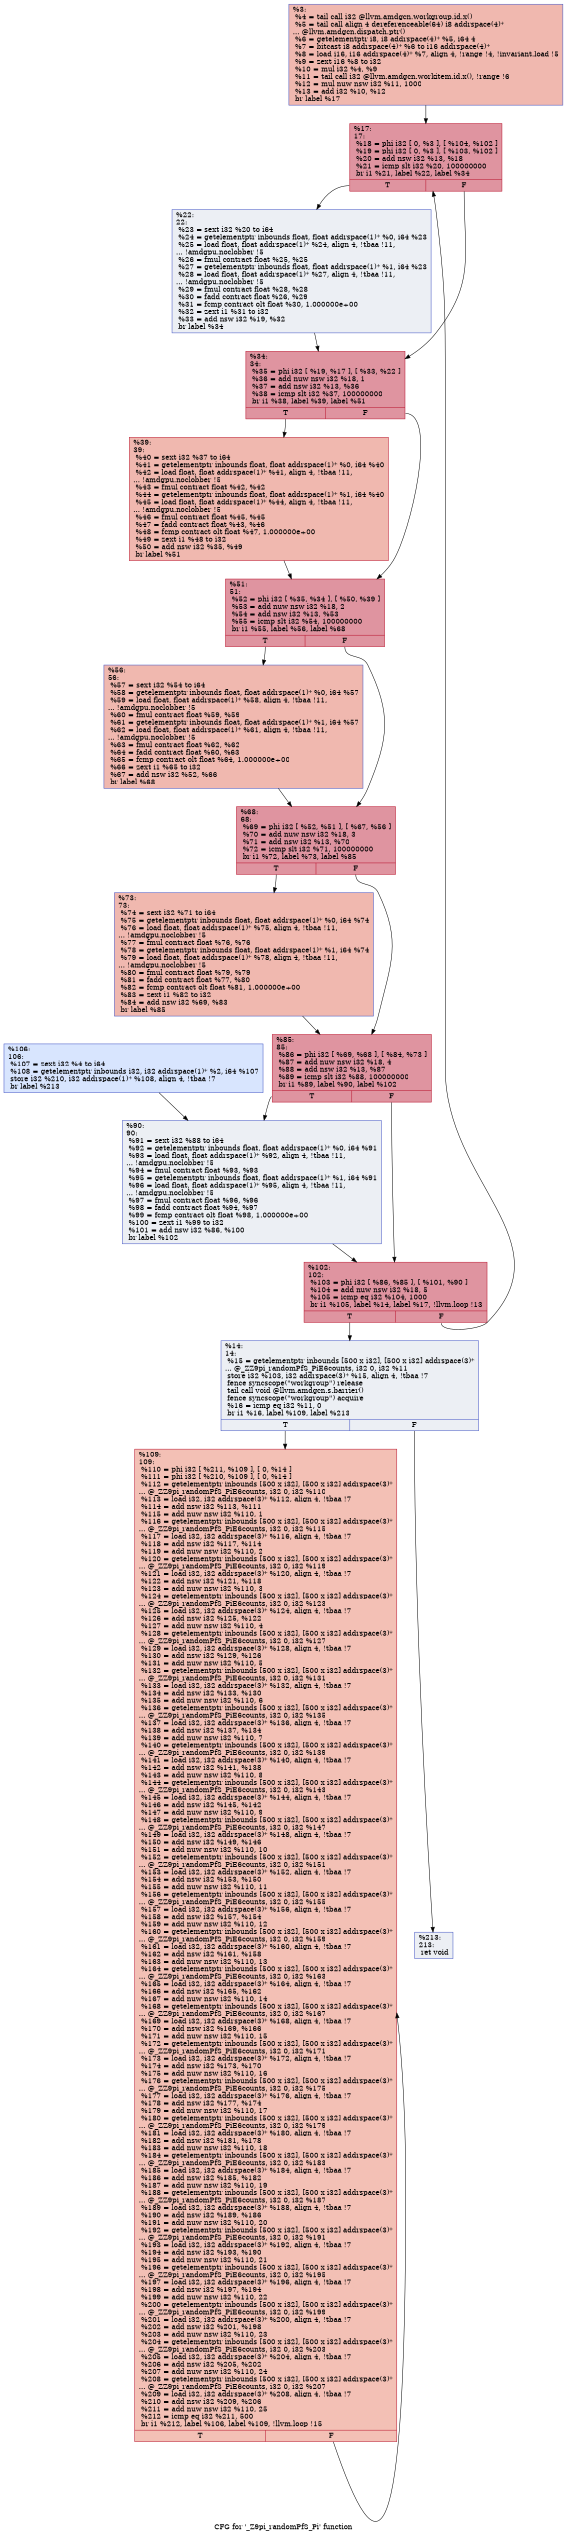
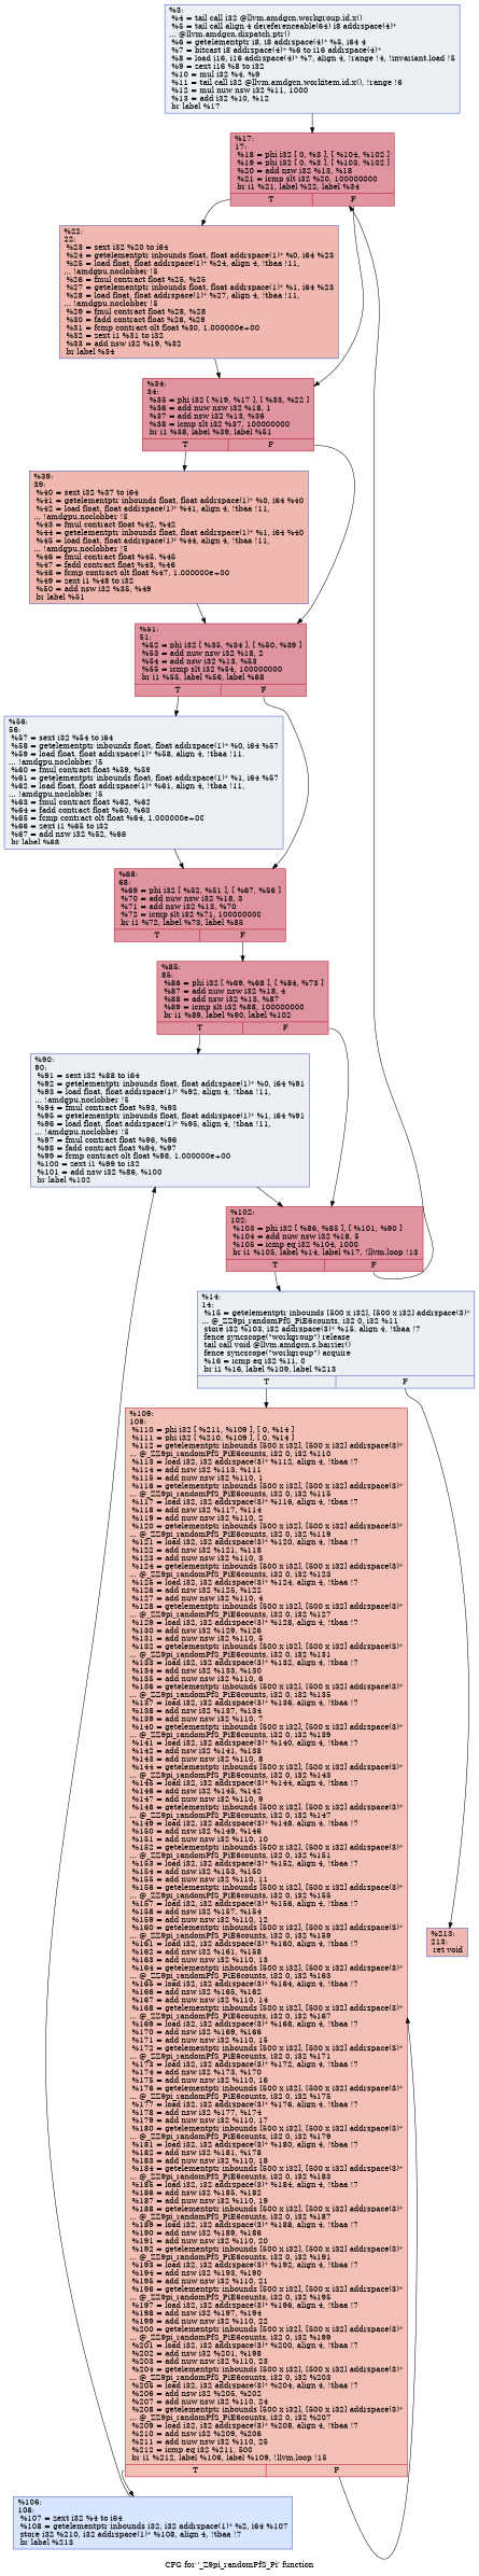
  digraph {
    label="CFG for '_Z9pi_randomPfS_Pi' function"
    node [color="#3d50c3ff" fillcolor="#b70d2870" shape=record style=filled]
    edge [tailport=s0]
-   n1 [fillcolor="#dc5d4a70" label="{%3:\l  %4 = tail call i32 @llvm.amdgcn.workgroup.id.x()\l  %5 = tail call align 4 dereferenceable(64) i8 addrspace(4)*\l... @llvm.amdgcn.dispatch.ptr()\l  %6 = getelementptr i8, i8 addrspace(4)* %5, i64 4\l  %7 = bitcast i8 addrspace(4)* %6 to i16 addrspace(4)*\l  %8 = load i16, i16 addrspace(4)* %7, align 4, !range !4, !invariant.load !5\l  %9 = zext i16 %8 to i32\l  %10 = mul i32 %4, %9\l  %11 = tail call i32 @llvm.amdgcn.workitem.id.x(), !range !6\l  %12 = mul nuw nsw i32 %11, 1000\l  %13 = add i32 %10, %12\l  br label %17\l}"]
+   n1 [fillcolor="#d4dbe670" label="{%3:\l  %4 = tail call i32 @llvm.amdgcn.workgroup.id.x()\l  %5 = tail call align 4 dereferenceable(64) i8 addrspace(4)*\l... @llvm.amdgcn.dispatch.ptr()\l  %6 = getelementptr i8, i8 addrspace(4)* %5, i64 4\l  %7 = bitcast i8 addrspace(4)* %6 to i16 addrspace(4)*\l  %8 = load i16, i16 addrspace(4)* %7, align 4, !range !4, !invariant.load !5\l  %9 = zext i16 %8 to i32\l  %10 = mul i32 %4, %9\l  %11 = tail call i32 @llvm.amdgcn.workitem.id.x(), !range !6\l  %12 = mul nuw nsw i32 %11, 1000\l  %13 = add i32 %10, %12\l  br label %17\l}"]
    n2 [color="#b70d28ff" label="{%17:\l17:                                               \l  %18 = phi i32 [ 0, %3 ], [ %104, %102 ]\l  %19 = phi i32 [ 0, %3 ], [ %103, %102 ]\l  %20 = add nsw i32 %13, %18\l  %21 = icmp slt i32 %20, 100000000\l  br i1 %21, label %22, label %34\l|{<s0>T|<s1>F}}"]
-   n3 [fillcolor="#d4dbe670" label="{%22:\l22:                                               \l  %23 = sext i32 %20 to i64\l  %24 = getelementptr inbounds float, float addrspace(1)* %0, i64 %23\l  %25 = load float, float addrspace(1)* %24, align 4, !tbaa !11,\l... !amdgpu.noclobber !5\l  %26 = fmul contract float %25, %25\l  %27 = getelementptr inbounds float, float addrspace(1)* %1, i64 %23\l  %28 = load float, float addrspace(1)* %27, align 4, !tbaa !11,\l... !amdgpu.noclobber !5\l  %29 = fmul contract float %28, %28\l  %30 = fadd contract float %26, %29\l  %31 = fcmp contract olt float %30, 1.000000e+00\l  %32 = zext i1 %31 to i32\l  %33 = add nsw i32 %19, %32\l  br label %34\l}"]
+   n3 [fillcolor="#dc5d4a70" label="{%22:\l22:                                               \l  %23 = sext i32 %20 to i64\l  %24 = getelementptr inbounds float, float addrspace(1)* %0, i64 %23\l  %25 = load float, float addrspace(1)* %24, align 4, !tbaa !11,\l... !amdgpu.noclobber !5\l  %26 = fmul contract float %25, %25\l  %27 = getelementptr inbounds float, float addrspace(1)* %1, i64 %23\l  %28 = load float, float addrspace(1)* %27, align 4, !tbaa !11,\l... !amdgpu.noclobber !5\l  %29 = fmul contract float %28, %28\l  %30 = fadd contract float %26, %29\l  %31 = fcmp contract olt float %30, 1.000000e+00\l  %32 = zext i1 %31 to i32\l  %33 = add nsw i32 %19, %32\l  br label %34\l}"]
    n4 [color="#b70d28ff" label="{%34:\l34:                                               \l  %35 = phi i32 [ %19, %17 ], [ %33, %22 ]\l  %36 = add nuw nsw i32 %18, 1\l  %37 = add nsw i32 %13, %36\l  %38 = icmp slt i32 %37, 100000000\l  br i1 %38, label %39, label %51\l|{<s0>T|<s1>F}}"]
-   n5 [color="#b70d28ff" fillcolor="#dc5d4a70" label="{%39:\l39:                                               \l  %40 = sext i32 %37 to i64\l  %41 = getelementptr inbounds float, float addrspace(1)* %0, i64 %40\l  %42 = load float, float addrspace(1)* %41, align 4, !tbaa !11,\l... !amdgpu.noclobber !5\l  %43 = fmul contract float %42, %42\l  %44 = getelementptr inbounds float, float addrspace(1)* %1, i64 %40\l  %45 = load float, float addrspace(1)* %44, align 4, !tbaa !11,\l... !amdgpu.noclobber !5\l  %46 = fmul contract float %45, %45\l  %47 = fadd contract float %43, %46\l  %48 = fcmp contract olt float %47, 1.000000e+00\l  %49 = zext i1 %48 to i32\l  %50 = add nsw i32 %35, %49\l  br label %51\l}"]
+   n5 [fillcolor="#dc5d4a70" label="{%39:\l39:                                               \l  %40 = sext i32 %37 to i64\l  %41 = getelementptr inbounds float, float addrspace(1)* %0, i64 %40\l  %42 = load float, float addrspace(1)* %41, align 4, !tbaa !11,\l... !amdgpu.noclobber !5\l  %43 = fmul contract float %42, %42\l  %44 = getelementptr inbounds float, float addrspace(1)* %1, i64 %40\l  %45 = load float, float addrspace(1)* %44, align 4, !tbaa !11,\l... !amdgpu.noclobber !5\l  %46 = fmul contract float %45, %45\l  %47 = fadd contract float %43, %46\l  %48 = fcmp contract olt float %47, 1.000000e+00\l  %49 = zext i1 %48 to i32\l  %50 = add nsw i32 %35, %49\l  br label %51\l}"]
    n6 [color="#b70d28ff" label="{%51:\l51:                                               \l  %52 = phi i32 [ %35, %34 ], [ %50, %39 ]\l  %53 = add nuw nsw i32 %18, 2\l  %54 = add nsw i32 %13, %53\l  %55 = icmp slt i32 %54, 100000000\l  br i1 %55, label %56, label %68\l|{<s0>T|<s1>F}}"]
    n7 [fillcolor="#d4dbe670" label="{%14:\l14:                                               \l  %15 = getelementptr inbounds [500 x i32], [500 x i32] addrspace(3)*\l... @_ZZ9pi_randomPfS_PiE6counts, i32 0, i32 %11\l  store i32 %103, i32 addrspace(3)* %15, align 4, !tbaa !7\l  fence syncscope(\"workgroup\") release\l  tail call void @llvm.amdgcn.s.barrier()\l  fence syncscope(\"workgroup\") acquire\l  %16 = icmp eq i32 %11, 0\l  br i1 %16, label %109, label %213\l|{<s0>T|<s1>F}}"]
    n8 [color="#b70d28ff" fillcolor="#e5705870" label="{%109:\l109:                                              \l  %110 = phi i32 [ %211, %109 ], [ 0, %14 ]\l  %111 = phi i32 [ %210, %109 ], [ 0, %14 ]\l  %112 = getelementptr inbounds [500 x i32], [500 x i32] addrspace(3)*\l... @_ZZ9pi_randomPfS_PiE6counts, i32 0, i32 %110\l  %113 = load i32, i32 addrspace(3)* %112, align 4, !tbaa !7\l  %114 = add nsw i32 %113, %111\l  %115 = add nuw nsw i32 %110, 1\l  %116 = getelementptr inbounds [500 x i32], [500 x i32] addrspace(3)*\l... @_ZZ9pi_randomPfS_PiE6counts, i32 0, i32 %115\l  %117 = load i32, i32 addrspace(3)* %116, align 4, !tbaa !7\l  %118 = add nsw i32 %117, %114\l  %119 = add nuw nsw i32 %110, 2\l  %120 = getelementptr inbounds [500 x i32], [500 x i32] addrspace(3)*\l... @_ZZ9pi_randomPfS_PiE6counts, i32 0, i32 %119\l  %121 = load i32, i32 addrspace(3)* %120, align 4, !tbaa !7\l  %122 = add nsw i32 %121, %118\l  %123 = add nuw nsw i32 %110, 3\l  %124 = getelementptr inbounds [500 x i32], [500 x i32] addrspace(3)*\l... @_ZZ9pi_randomPfS_PiE6counts, i32 0, i32 %123\l  %125 = load i32, i32 addrspace(3)* %124, align 4, !tbaa !7\l  %126 = add nsw i32 %125, %122\l  %127 = add nuw nsw i32 %110, 4\l  %128 = getelementptr inbounds [500 x i32], [500 x i32] addrspace(3)*\l... @_ZZ9pi_randomPfS_PiE6counts, i32 0, i32 %127\l  %129 = load i32, i32 addrspace(3)* %128, align 4, !tbaa !7\l  %130 = add nsw i32 %129, %126\l  %131 = add nuw nsw i32 %110, 5\l  %132 = getelementptr inbounds [500 x i32], [500 x i32] addrspace(3)*\l... @_ZZ9pi_randomPfS_PiE6counts, i32 0, i32 %131\l  %133 = load i32, i32 addrspace(3)* %132, align 4, !tbaa !7\l  %134 = add nsw i32 %133, %130\l  %135 = add nuw nsw i32 %110, 6\l  %136 = getelementptr inbounds [500 x i32], [500 x i32] addrspace(3)*\l... @_ZZ9pi_randomPfS_PiE6counts, i32 0, i32 %135\l  %137 = load i32, i32 addrspace(3)* %136, align 4, !tbaa !7\l  %138 = add nsw i32 %137, %134\l  %139 = add nuw nsw i32 %110, 7\l  %140 = getelementptr inbounds [500 x i32], [500 x i32] addrspace(3)*\l... @_ZZ9pi_randomPfS_PiE6counts, i32 0, i32 %139\l  %141 = load i32, i32 addrspace(3)* %140, align 4, !tbaa !7\l  %142 = add nsw i32 %141, %138\l  %143 = add nuw nsw i32 %110, 8\l  %144 = getelementptr inbounds [500 x i32], [500 x i32] addrspace(3)*\l... @_ZZ9pi_randomPfS_PiE6counts, i32 0, i32 %143\l  %145 = load i32, i32 addrspace(3)* %144, align 4, !tbaa !7\l  %146 = add nsw i32 %145, %142\l  %147 = add nuw nsw i32 %110, 9\l  %148 = getelementptr inbounds [500 x i32], [500 x i32] addrspace(3)*\l... @_ZZ9pi_randomPfS_PiE6counts, i32 0, i32 %147\l  %149 = load i32, i32 addrspace(3)* %148, align 4, !tbaa !7\l  %150 = add nsw i32 %149, %146\l  %151 = add nuw nsw i32 %110, 10\l  %152 = getelementptr inbounds [500 x i32], [500 x i32] addrspace(3)*\l... @_ZZ9pi_randomPfS_PiE6counts, i32 0, i32 %151\l  %153 = load i32, i32 addrspace(3)* %152, align 4, !tbaa !7\l  %154 = add nsw i32 %153, %150\l  %155 = add nuw nsw i32 %110, 11\l  %156 = getelementptr inbounds [500 x i32], [500 x i32] addrspace(3)*\l... @_ZZ9pi_randomPfS_PiE6counts, i32 0, i32 %155\l  %157 = load i32, i32 addrspace(3)* %156, align 4, !tbaa !7\l  %158 = add nsw i32 %157, %154\l  %159 = add nuw nsw i32 %110, 12\l  %160 = getelementptr inbounds [500 x i32], [500 x i32] addrspace(3)*\l... @_ZZ9pi_randomPfS_PiE6counts, i32 0, i32 %159\l  %161 = load i32, i32 addrspace(3)* %160, align 4, !tbaa !7\l  %162 = add nsw i32 %161, %158\l  %163 = add nuw nsw i32 %110, 13\l  %164 = getelementptr inbounds [500 x i32], [500 x i32] addrspace(3)*\l... @_ZZ9pi_randomPfS_PiE6counts, i32 0, i32 %163\l  %165 = load i32, i32 addrspace(3)* %164, align 4, !tbaa !7\l  %166 = add nsw i32 %165, %162\l  %167 = add nuw nsw i32 %110, 14\l  %168 = getelementptr inbounds [500 x i32], [500 x i32] addrspace(3)*\l... @_ZZ9pi_randomPfS_PiE6counts, i32 0, i32 %167\l  %169 = load i32, i32 addrspace(3)* %168, align 4, !tbaa !7\l  %170 = add nsw i32 %169, %166\l  %171 = add nuw nsw i32 %110, 15\l  %172 = getelementptr inbounds [500 x i32], [500 x i32] addrspace(3)*\l... @_ZZ9pi_randomPfS_PiE6counts, i32 0, i32 %171\l  %173 = load i32, i32 addrspace(3)* %172, align 4, !tbaa !7\l  %174 = add nsw i32 %173, %170\l  %175 = add nuw nsw i32 %110, 16\l  %176 = getelementptr inbounds [500 x i32], [500 x i32] addrspace(3)*\l... @_ZZ9pi_randomPfS_PiE6counts, i32 0, i32 %175\l  %177 = load i32, i32 addrspace(3)* %176, align 4, !tbaa !7\l  %178 = add nsw i32 %177, %174\l  %179 = add nuw nsw i32 %110, 17\l  %180 = getelementptr inbounds [500 x i32], [500 x i32] addrspace(3)*\l... @_ZZ9pi_randomPfS_PiE6counts, i32 0, i32 %179\l  %181 = load i32, i32 addrspace(3)* %180, align 4, !tbaa !7\l  %182 = add nsw i32 %181, %178\l  %183 = add nuw nsw i32 %110, 18\l  %184 = getelementptr inbounds [500 x i32], [500 x i32] addrspace(3)*\l... @_ZZ9pi_randomPfS_PiE6counts, i32 0, i32 %183\l  %185 = load i32, i32 addrspace(3)* %184, align 4, !tbaa !7\l  %186 = add nsw i32 %185, %182\l  %187 = add nuw nsw i32 %110, 19\l  %188 = getelementptr inbounds [500 x i32], [500 x i32] addrspace(3)*\l... @_ZZ9pi_randomPfS_PiE6counts, i32 0, i32 %187\l  %189 = load i32, i32 addrspace(3)* %188, align 4, !tbaa !7\l  %190 = add nsw i32 %189, %186\l  %191 = add nuw nsw i32 %110, 20\l  %192 = getelementptr inbounds [500 x i32], [500 x i32] addrspace(3)*\l... @_ZZ9pi_randomPfS_PiE6counts, i32 0, i32 %191\l  %193 = load i32, i32 addrspace(3)* %192, align 4, !tbaa !7\l  %194 = add nsw i32 %193, %190\l  %195 = add nuw nsw i32 %110, 21\l  %196 = getelementptr inbounds [500 x i32], [500 x i32] addrspace(3)*\l... @_ZZ9pi_randomPfS_PiE6counts, i32 0, i32 %195\l  %197 = load i32, i32 addrspace(3)* %196, align 4, !tbaa !7\l  %198 = add nsw i32 %197, %194\l  %199 = add nuw nsw i32 %110, 22\l  %200 = getelementptr inbounds [500 x i32], [500 x i32] addrspace(3)*\l... @_ZZ9pi_randomPfS_PiE6counts, i32 0, i32 %199\l  %201 = load i32, i32 addrspace(3)* %200, align 4, !tbaa !7\l  %202 = add nsw i32 %201, %198\l  %203 = add nuw nsw i32 %110, 23\l  %204 = getelementptr inbounds [500 x i32], [500 x i32] addrspace(3)*\l... @_ZZ9pi_randomPfS_PiE6counts, i32 0, i32 %203\l  %205 = load i32, i32 addrspace(3)* %204, align 4, !tbaa !7\l  %206 = add nsw i32 %205, %202\l  %207 = add nuw nsw i32 %110, 24\l  %208 = getelementptr inbounds [500 x i32], [500 x i32] addrspace(3)*\l... @_ZZ9pi_randomPfS_PiE6counts, i32 0, i32 %207\l  %209 = load i32, i32 addrspace(3)* %208, align 4, !tbaa !7\l  %210 = add nsw i32 %209, %206\l  %211 = add nuw nsw i32 %110, 25\l  %212 = icmp eq i32 %211, 500\l  br i1 %212, label %106, label %109, !llvm.loop !15\l|{<s0>T|<s1>F}}"]
-   n9 [fillcolor="#d4dbe670" label="{%213:\l213:                                              \l  ret void\l}"]
+   n9 [fillcolor="#dc5d4a70" label="{%213:\l213:                                              \l  ret void\l}"]
    n10 [fillcolor="#a7c5fe70" label="{%106:\l106:                                              \l  %107 = zext i32 %4 to i64\l  %108 = getelementptr inbounds i32, i32 addrspace(1)* %2, i64 %107\l  store i32 %210, i32 addrspace(1)* %108, align 4, !tbaa !7\l  br label %213\l}"]
    n11 [fillcolor="#d4dbe670" label="{%90:\l90:                                               \l  %91 = sext i32 %88 to i64\l  %92 = getelementptr inbounds float, float addrspace(1)* %0, i64 %91\l  %93 = load float, float addrspace(1)* %92, align 4, !tbaa !11,\l... !amdgpu.noclobber !5\l  %94 = fmul contract float %93, %93\l  %95 = getelementptr inbounds float, float addrspace(1)* %1, i64 %91\l  %96 = load float, float addrspace(1)* %95, align 4, !tbaa !11,\l... !amdgpu.noclobber !5\l  %97 = fmul contract float %96, %96\l  %98 = fadd contract float %94, %97\l  %99 = fcmp contract olt float %98, 1.000000e+00\l  %100 = zext i1 %99 to i32\l  %101 = add nsw i32 %86, %100\l  br label %102\l}"]
-   n12 [fillcolor="#dc5d4a70" label="{%56:\l56:                                               \l  %57 = sext i32 %54 to i64\l  %58 = getelementptr inbounds float, float addrspace(1)* %0, i64 %57\l  %59 = load float, float addrspace(1)* %58, align 4, !tbaa !11,\l... !amdgpu.noclobber !5\l  %60 = fmul contract float %59, %59\l  %61 = getelementptr inbounds float, float addrspace(1)* %1, i64 %57\l  %62 = load float, float addrspace(1)* %61, align 4, !tbaa !11,\l... !amdgpu.noclobber !5\l  %63 = fmul contract float %62, %62\l  %64 = fadd contract float %60, %63\l  %65 = fcmp contract olt float %64, 1.000000e+00\l  %66 = zext i1 %65 to i32\l  %67 = add nsw i32 %52, %66\l  br label %68\l}"]
+   n12 [fillcolor="#d4dbe670" label="{%56:\l56:                                               \l  %57 = sext i32 %54 to i64\l  %58 = getelementptr inbounds float, float addrspace(1)* %0, i64 %57\l  %59 = load float, float addrspace(1)* %58, align 4, !tbaa !11,\l... !amdgpu.noclobber !5\l  %60 = fmul contract float %59, %59\l  %61 = getelementptr inbounds float, float addrspace(1)* %1, i64 %57\l  %62 = load float, float addrspace(1)* %61, align 4, !tbaa !11,\l... !amdgpu.noclobber !5\l  %63 = fmul contract float %62, %62\l  %64 = fadd contract float %60, %63\l  %65 = fcmp contract olt float %64, 1.000000e+00\l  %66 = zext i1 %65 to i32\l  %67 = add nsw i32 %52, %66\l  br label %68\l}"]
    n13 [color="#b70d28ff" label="{%68:\l68:                                               \l  %69 = phi i32 [ %52, %51 ], [ %67, %56 ]\l  %70 = add nuw nsw i32 %18, 3\l  %71 = add nsw i32 %13, %70\l  %72 = icmp slt i32 %71, 100000000\l  br i1 %72, label %73, label %85\l|{<s0>T|<s1>F}}"]
-   n14 [fillcolor="#dc5d4a70" label="{%73:\l73:                                               \l  %74 = sext i32 %71 to i64\l  %75 = getelementptr inbounds float, float addrspace(1)* %0, i64 %74\l  %76 = load float, float addrspace(1)* %75, align 4, !tbaa !11,\l... !amdgpu.noclobber !5\l  %77 = fmul contract float %76, %76\l  %78 = getelementptr inbounds float, float addrspace(1)* %1, i64 %74\l  %79 = load float, float addrspace(1)* %78, align 4, !tbaa !11,\l... !amdgpu.noclobber !5\l  %80 = fmul contract float %79, %79\l  %81 = fadd contract float %77, %80\l  %82 = fcmp contract olt float %81, 1.000000e+00\l  %83 = zext i1 %82 to i32\l  %84 = add nsw i32 %69, %83\l  br label %85\l}"]
    n15 [color="#b70d28ff" label="{%85:\l85:                                               \l  %86 = phi i32 [ %69, %68 ], [ %84, %73 ]\l  %87 = add nuw nsw i32 %18, 4\l  %88 = add nsw i32 %13, %87\l  %89 = icmp slt i32 %88, 100000000\l  br i1 %89, label %90, label %102\l|{<s0>T|<s1>F}}"]
    n16 [color="#b70d28ff" label="{%102:\l102:                                              \l  %103 = phi i32 [ %86, %85 ], [ %101, %90 ]\l  %104 = add nuw nsw i32 %18, 5\l  %105 = icmp eq i32 %104, 1000\l  br i1 %105, label %14, label %17, !llvm.loop !13\l|{<s0>T|<s1>F}}"]
    n1 -> n2
    n2 -> n3
    n2 -> n4 [tailport=s1]
    n3 -> n4
    n4 -> n5
    n4 -> n6 [tailport=s1]
    n5 -> n6
    n6 -> n12
    n6 -> n13 [tailport=s1]
    n7 -> n8
    n7 -> n9 [tailport=s1]
    n8 -> n8 [tailport=s1]
+   n8 -> n10
    n10 -> n11
    n11 -> n16
    n12 -> n13
-   n13 -> n14
    n13 -> n15 [tailport=s1]
-   n14 -> n15
    n15 -> n11
    n15 -> n16 [tailport=s1]
    n16 -> n2 [tailport=s1]
    n16 -> n7
  }
